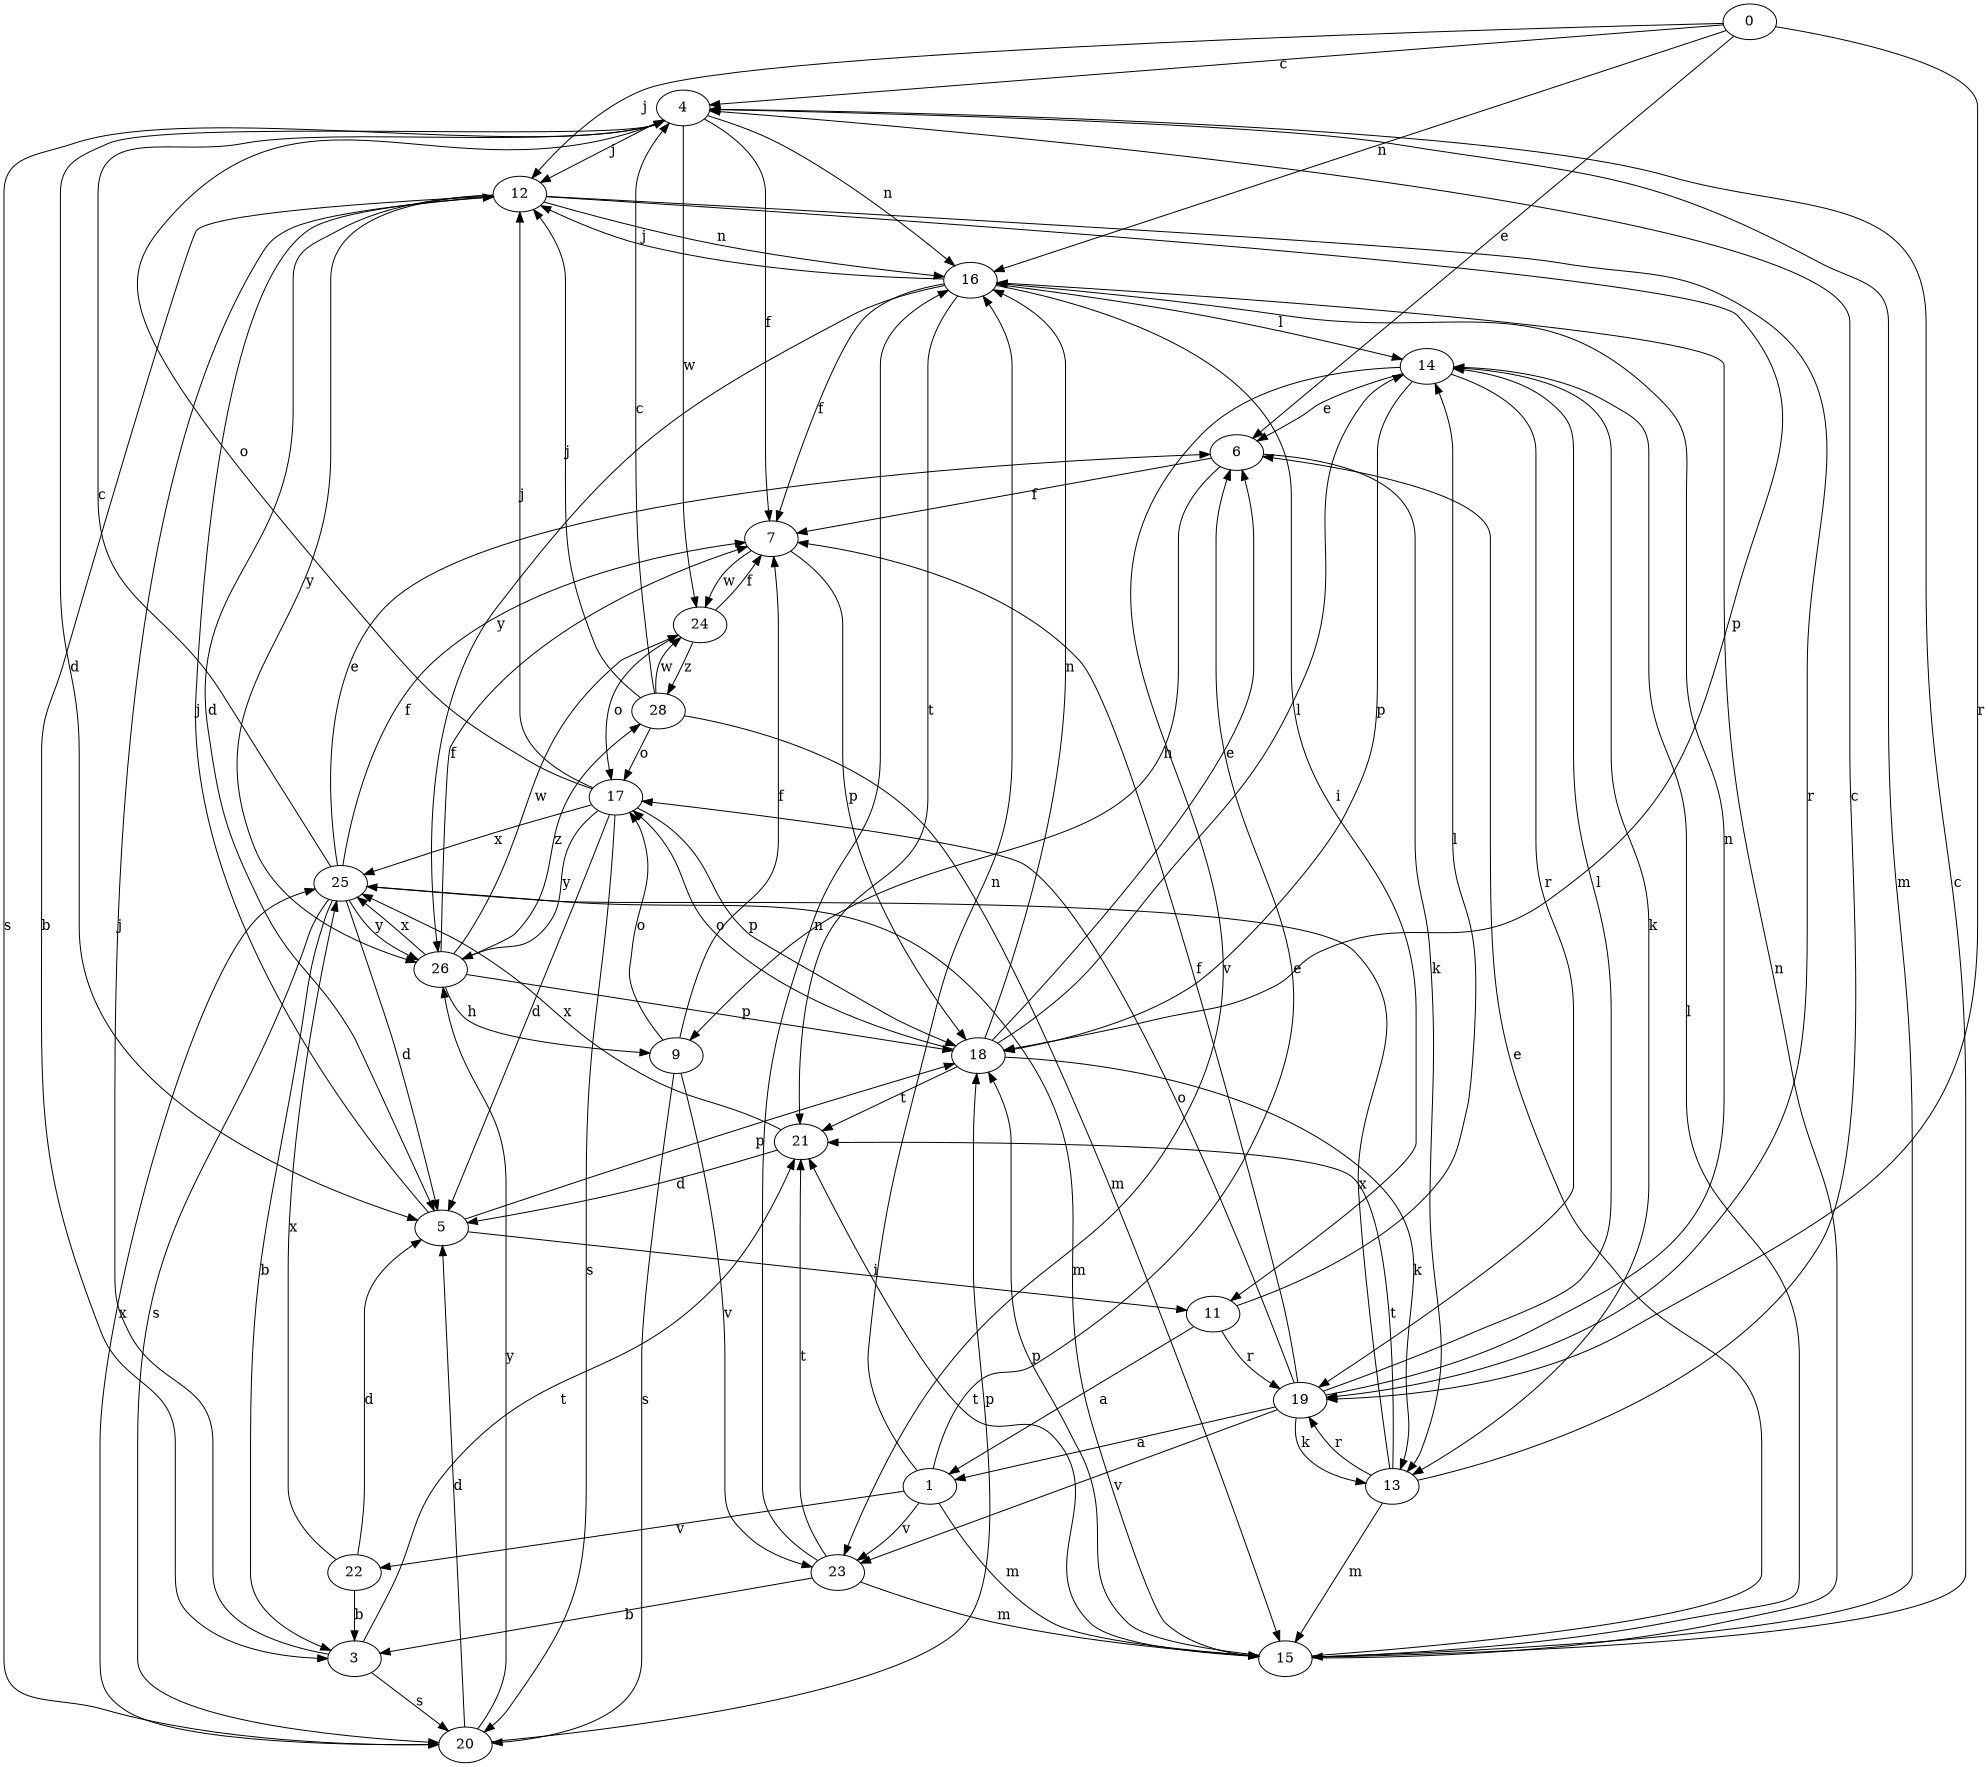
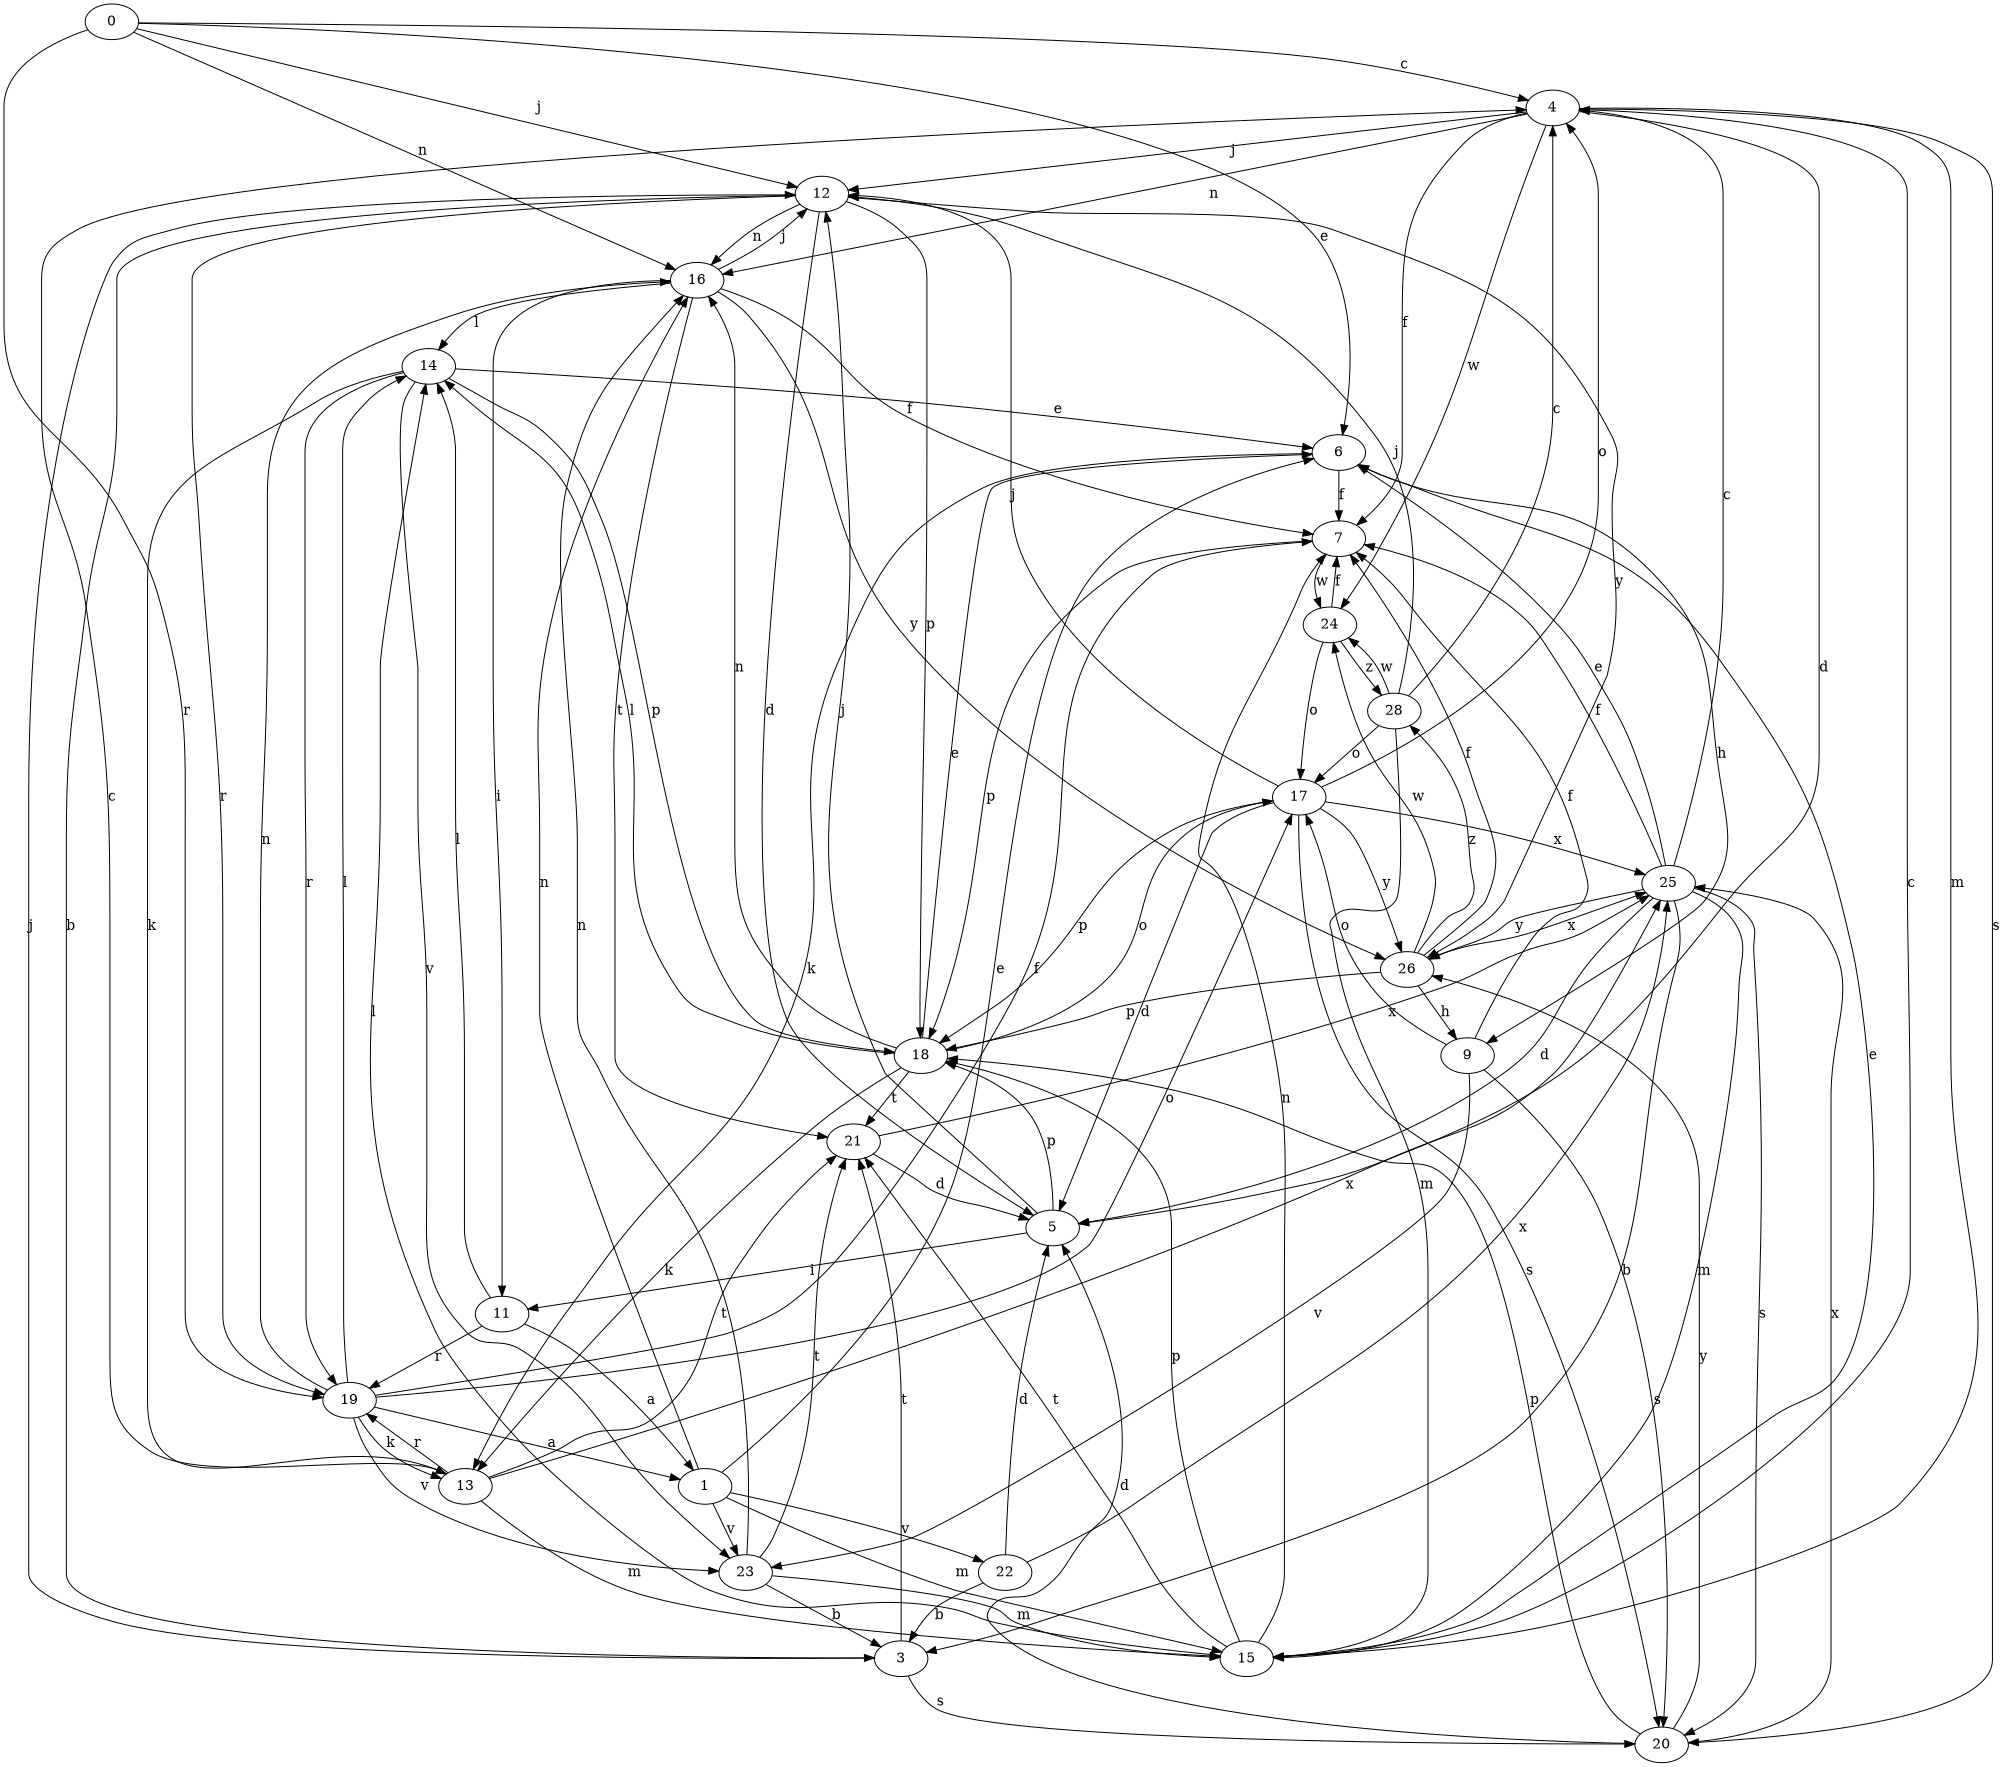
  strict digraph {
    0
    4
    6
    12
    16
    19
    15
    20
    5
    7
    24
    9
    13
    3
    18
    26
    21
    11
    14
    1
    23
    17
    22
    25
    28
    0 -> 4 [label=c]
    0 -> 6 [label=e]
    0 -> 12 [label=j]
    0 -> 16 [label=n]
    0 -> 19 [label=r]
    4 -> 12 [label=j]
    4 -> 16 [label=n]
    4 -> 15 [label=m]
    4 -> 20 [label=s]
    4 -> 5 [label=d]
    4 -> 7 [label=f]
    4 -> 24 [label=w]
    6 -> 7 [label=f]
    6 -> 9 [label=h]
    6 -> 13 [label=k]
    12 -> 16 [label=n]
    12 -> 19 [label=r]
    12 -> 5 [label=d]
    12 -> 3 [label=b]
    12 -> 18 [label=p]
    12 -> 26 [label=y]
    16 -> 12 [label=j]
    16 -> 7 [label=f]
    16 -> 26 [label=y]
    16 -> 21 [label=t]
    16 -> 11 [label=i]
    16 -> 14 [label=l]
    19 -> 16 [label=n]
    19 -> 7 [label=f]
    19 -> 13 [label=k]
    19 -> 14 [label=l]
    19 -> 1 [label=a]
    19 -> 23 [label=v]
    19 -> 17 [label=o]
    15 -> 4 [label=c]
    15 -> 6 [label=e]
-   15 -> 16 [label=n]
+   15 -> 7 [label=n]
    15 -> 18 [label=p]
    15 -> 21 [label=t]
    15 -> 14 [label=l]
    20 -> 5 [label=d]
    20 -> 18 [label=p]
    20 -> 26 [label=y]
    20 -> 25 [label=x]
    5 -> 12 [label=j]
    5 -> 18 [label=p]
    5 -> 11 [label=i]
    7 -> 24 [label=w]
    7 -> 18 [label=p]
    24 -> 7 [label=f]
    24 -> 17 [label=o]
    24 -> 28 [label=z]
    9 -> 20 [label=s]
    9 -> 7 [label=f]
    9 -> 23 [label=v]
    9 -> 17 [label=o]
    13 -> 4 [label=c]
    13 -> 19 [label=r]
    13 -> 15 [label=m]
    13 -> 21 [label=t]
    13 -> 25 [label=x]
    3 -> 12 [label=j]
    3 -> 20 [label=s]
    3 -> 21 [label=t]
    18 -> 6 [label=e]
    18 -> 16 [label=n]
    18 -> 13 [label=k]
    18 -> 21 [label=t]
    18 -> 14 [label=l]
    18 -> 17 [label=o]
    26 -> 7 [label=f]
    26 -> 24 [label=w]
    26 -> 9 [label=h]
    26 -> 18 [label=p]
    26 -> 25 [label=x]
    26 -> 28 [label=z]
    21 -> 5 [label=d]
    21 -> 25 [label=x]
    11 -> 19 [label=r]
    11 -> 14 [label=l]
    11 -> 1 [label=a]
    14 -> 6 [label=e]
    14 -> 19 [label=r]
    14 -> 13 [label=k]
    14 -> 18 [label=p]
    14 -> 23 [label=v]
    1 -> 6 [label=e]
    1 -> 16 [label=n]
    1 -> 15 [label=m]
    1 -> 23 [label=v]
    1 -> 22 [label=v]
    23 -> 16 [label=n]
    23 -> 15 [label=m]
    23 -> 3 [label=b]
    23 -> 21 [label=t]
    17 -> 4 [label=o]
    17 -> 12 [label=j]
    17 -> 20 [label=s]
    17 -> 5 [label=d]
    17 -> 18 [label=p]
    17 -> 26 [label=y]
    17 -> 25 [label=x]
    22 -> 5 [label=d]
    22 -> 3 [label=b]
    22 -> 25 [label=x]
    25 -> 4 [label=c]
    25 -> 6 [label=e]
    25 -> 15 [label=m]
    25 -> 20 [label=s]
    25 -> 5 [label=d]
    25 -> 7 [label=f]
    25 -> 3 [label=b]
    25 -> 26 [label=y]
    28 -> 4 [label=c]
    28 -> 12 [label=j]
    28 -> 15 [label=m]
    28 -> 24 [label=w]
    28 -> 17 [label=o]
  }
